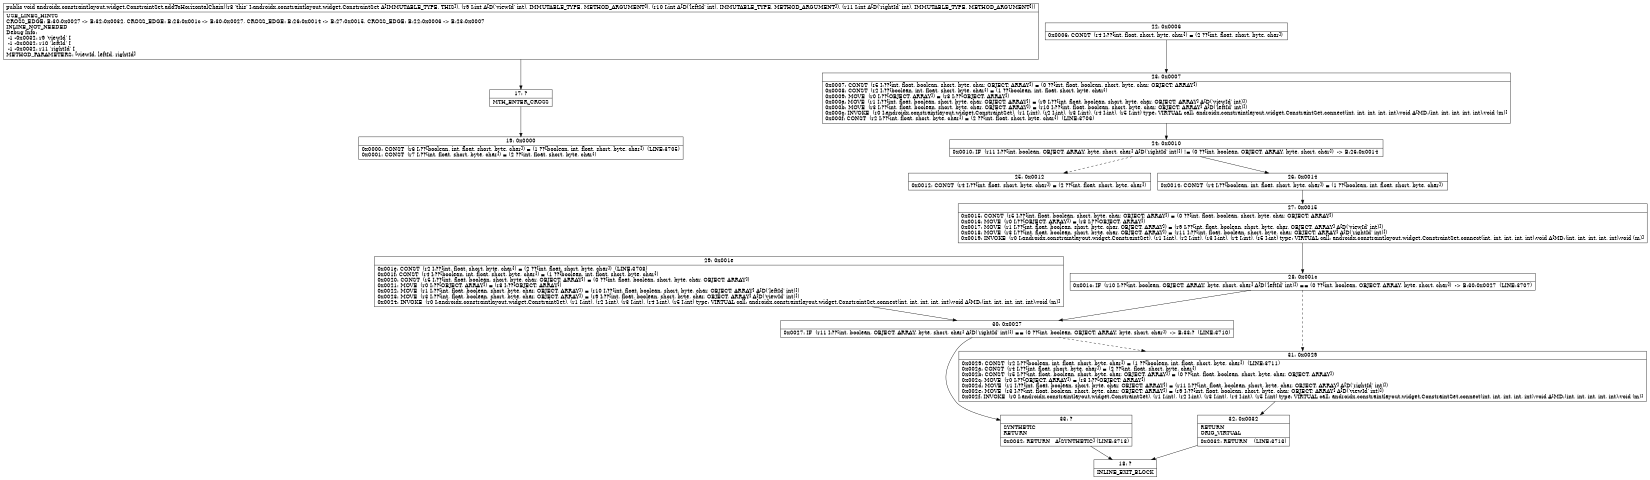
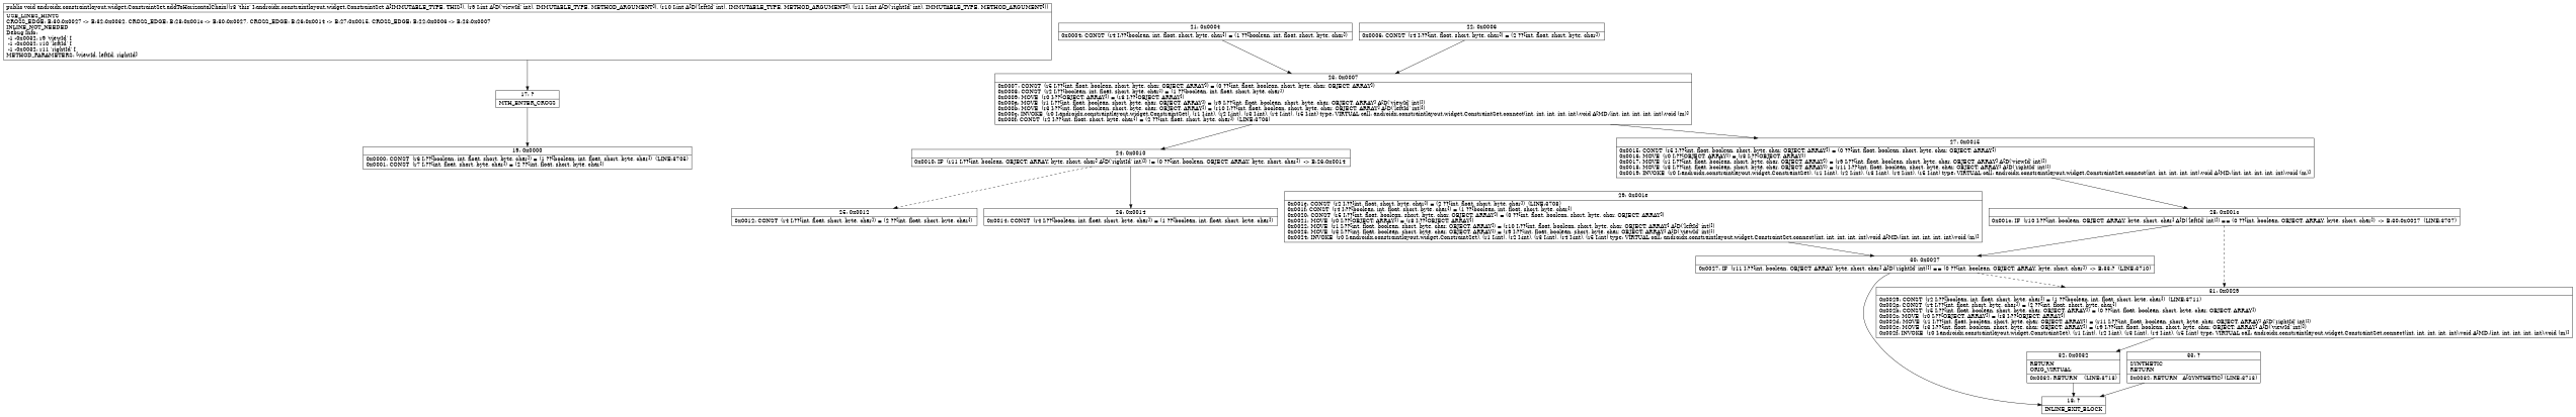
  digraph {
    node [shape=record]
    n1 [label="{17\:\ ?|MTH_ENTER_CROSS\l}"]
    n2 [label="{19\:\ 0x0000|0x0000: CONST  (r6 I:??[boolean, int, float, short, byte, char]) = (1 ??[boolean, int, float, short, byte, char])  (LINE:3705)\l0x0001: CONST  (r7 I:??[int, float, short, byte, char]) = (2 ??[int, float, short, byte, char]) \l}"]
+   n3 [label="{21\:\ 0x0004|0x0004: CONST  (r4 I:??[boolean, int, float, short, byte, char]) = (1 ??[boolean, int, float, short, byte, char]) \l}"]
    n4 [label="{23\:\ 0x0007|0x0007: CONST  (r5 I:??[int, float, boolean, short, byte, char, OBJECT, ARRAY]) = (0 ??[int, float, boolean, short, byte, char, OBJECT, ARRAY]) \l0x0008: CONST  (r2 I:??[boolean, int, float, short, byte, char]) = (1 ??[boolean, int, float, short, byte, char]) \l0x0009: MOVE  (r0 I:??[OBJECT, ARRAY]) = (r8 I:??[OBJECT, ARRAY]) \l0x000a: MOVE  (r1 I:??[int, float, boolean, short, byte, char, OBJECT, ARRAY]) = (r9 I:??[int, float, boolean, short, byte, char, OBJECT, ARRAY] A[D('viewId' int)]) \l0x000b: MOVE  (r3 I:??[int, float, boolean, short, byte, char, OBJECT, ARRAY]) = (r10 I:??[int, float, boolean, short, byte, char, OBJECT, ARRAY] A[D('leftId' int)]) \l0x000c: INVOKE  (r0 I:androidx.constraintlayout.widget.ConstraintSet), (r1 I:int), (r2 I:int), (r3 I:int), (r4 I:int), (r5 I:int) type: VIRTUAL call: androidx.constraintlayout.widget.ConstraintSet.connect(int, int, int, int, int):void A[MD:(int, int, int, int, int):void (m)]\l0x000f: CONST  (r2 I:??[int, float, short, byte, char]) = (2 ??[int, float, short, byte, char])  (LINE:3706)\l}"]
    n5 [label="{22\:\ 0x0006|0x0006: CONST  (r4 I:??[int, float, short, byte, char]) = (2 ??[int, float, short, byte, char]) \l}"]
    n6 [label="{24\:\ 0x0010|0x0010: IF  (r11 I:??[int, boolean, OBJECT, ARRAY, byte, short, char] A[D('rightId' int)]) != (0 ??[int, boolean, OBJECT, ARRAY, byte, short, char])  \-\> B:26:0x0014 \l}"]
    n7 [label="{25\:\ 0x0012|0x0012: CONST  (r4 I:??[int, float, short, byte, char]) = (2 ??[int, float, short, byte, char]) \l}"]
    n8 [label="{26\:\ 0x0014|0x0014: CONST  (r4 I:??[boolean, int, float, short, byte, char]) = (1 ??[boolean, int, float, short, byte, char]) \l}"]
    n9 [label="{27\:\ 0x0015|0x0015: CONST  (r5 I:??[int, float, boolean, short, byte, char, OBJECT, ARRAY]) = (0 ??[int, float, boolean, short, byte, char, OBJECT, ARRAY]) \l0x0016: MOVE  (r0 I:??[OBJECT, ARRAY]) = (r8 I:??[OBJECT, ARRAY]) \l0x0017: MOVE  (r1 I:??[int, float, boolean, short, byte, char, OBJECT, ARRAY]) = (r9 I:??[int, float, boolean, short, byte, char, OBJECT, ARRAY] A[D('viewId' int)]) \l0x0018: MOVE  (r3 I:??[int, float, boolean, short, byte, char, OBJECT, ARRAY]) = (r11 I:??[int, float, boolean, short, byte, char, OBJECT, ARRAY] A[D('rightId' int)]) \l0x0019: INVOKE  (r0 I:androidx.constraintlayout.widget.ConstraintSet), (r1 I:int), (r2 I:int), (r3 I:int), (r4 I:int), (r5 I:int) type: VIRTUAL call: androidx.constraintlayout.widget.ConstraintSet.connect(int, int, int, int, int):void A[MD:(int, int, int, int, int):void (m)]\l}"]
    n10 [label="{28\:\ 0x001c|0x001c: IF  (r10 I:??[int, boolean, OBJECT, ARRAY, byte, short, char] A[D('leftId' int)]) == (0 ??[int, boolean, OBJECT, ARRAY, byte, short, char])  \-\> B:30:0x0027  (LINE:3707)\l}"]
    n11 [label="{30\:\ 0x0027|0x0027: IF  (r11 I:??[int, boolean, OBJECT, ARRAY, byte, short, char] A[D('rightId' int)]) == (0 ??[int, boolean, OBJECT, ARRAY, byte, short, char])  \-\> B:33:?  (LINE:3710)\l}"]
    n12 [label="{31\:\ 0x0029|0x0029: CONST  (r2 I:??[boolean, int, float, short, byte, char]) = (1 ??[boolean, int, float, short, byte, char])  (LINE:3711)\l0x002a: CONST  (r4 I:??[int, float, short, byte, char]) = (2 ??[int, float, short, byte, char]) \l0x002b: CONST  (r5 I:??[int, float, boolean, short, byte, char, OBJECT, ARRAY]) = (0 ??[int, float, boolean, short, byte, char, OBJECT, ARRAY]) \l0x002c: MOVE  (r0 I:??[OBJECT, ARRAY]) = (r8 I:??[OBJECT, ARRAY]) \l0x002d: MOVE  (r1 I:??[int, float, boolean, short, byte, char, OBJECT, ARRAY]) = (r11 I:??[int, float, boolean, short, byte, char, OBJECT, ARRAY] A[D('rightId' int)]) \l0x002e: MOVE  (r3 I:??[int, float, boolean, short, byte, char, OBJECT, ARRAY]) = (r9 I:??[int, float, boolean, short, byte, char, OBJECT, ARRAY] A[D('viewId' int)]) \l0x002f: INVOKE  (r0 I:androidx.constraintlayout.widget.ConstraintSet), (r1 I:int), (r2 I:int), (r3 I:int), (r4 I:int), (r5 I:int) type: VIRTUAL call: androidx.constraintlayout.widget.ConstraintSet.connect(int, int, int, int, int):void A[MD:(int, int, int, int, int):void (m)]\l}"]
    n13 [label="{29\:\ 0x001e|0x001e: CONST  (r2 I:??[int, float, short, byte, char]) = (2 ??[int, float, short, byte, char])  (LINE:3708)\l0x001f: CONST  (r4 I:??[boolean, int, float, short, byte, char]) = (1 ??[boolean, int, float, short, byte, char]) \l0x0020: CONST  (r5 I:??[int, float, boolean, short, byte, char, OBJECT, ARRAY]) = (0 ??[int, float, boolean, short, byte, char, OBJECT, ARRAY]) \l0x0021: MOVE  (r0 I:??[OBJECT, ARRAY]) = (r8 I:??[OBJECT, ARRAY]) \l0x0022: MOVE  (r1 I:??[int, float, boolean, short, byte, char, OBJECT, ARRAY]) = (r10 I:??[int, float, boolean, short, byte, char, OBJECT, ARRAY] A[D('leftId' int)]) \l0x0023: MOVE  (r3 I:??[int, float, boolean, short, byte, char, OBJECT, ARRAY]) = (r9 I:??[int, float, boolean, short, byte, char, OBJECT, ARRAY] A[D('viewId' int)]) \l0x0024: INVOKE  (r0 I:androidx.constraintlayout.widget.ConstraintSet), (r1 I:int), (r2 I:int), (r3 I:int), (r4 I:int), (r5 I:int) type: VIRTUAL call: androidx.constraintlayout.widget.ConstraintSet.connect(int, int, int, int, int):void A[MD:(int, int, int, int, int):void (m)]\l}"]
    n14 [label="{33\:\ ?|SYNTHETIC\lRETURN\l|0x0032: RETURN   A[SYNTHETIC] (LINE:3713)\l}"]
    n15 [label="{32\:\ 0x0032|RETURN\lORIG_VIRTUAL\l|0x0032: RETURN    (LINE:3713)\l}"]
    n16 [label="{18\:\ ?|INLINE_EXIT_BLOCK\l}"]
    n17 [label="{public void androidx.constraintlayout.widget.ConstraintSet.addToHorizontalChain((r8 'this' I:androidx.constraintlayout.widget.ConstraintSet A[IMMUTABLE_TYPE, THIS]), (r9 I:int A[D('viewId' int), IMMUTABLE_TYPE, METHOD_ARGUMENT]), (r10 I:int A[D('leftId' int), IMMUTABLE_TYPE, METHOD_ARGUMENT]), (r11 I:int A[D('rightId' int), IMMUTABLE_TYPE, METHOD_ARGUMENT]))  | USE_LINES_HINTS\lCROSS_EDGE: B:30:0x0027 \-\> B:32:0x0032, CROSS_EDGE: B:28:0x001c \-\> B:30:0x0027, CROSS_EDGE: B:26:0x0014 \-\> B:27:0x0015, CROSS_EDGE: B:22:0x0006 \-\> B:23:0x0007\lINLINE_NOT_NEEDED\lDebug Info:\l  \-1 \-0x0032: r9 'viewId' I\l  \-1 \-0x0032: r10 'leftId' I\l  \-1 \-0x0032: r11 'rightId' I\lMETHOD_PARAMETERS: [viewId, leftId, rightId]\l}"]
    n1 -> n2
+   n3 -> n4
    n4 -> n6
    n5 -> n4
    n6 -> n7 [style=dashed]
    n6 -> n8
-   n8 -> n9
+   n4 -> n9
    n9 -> n10
    n10 -> n11
    n10 -> n12 [style=dashed]
    n11 -> n12 [style=dashed]
-   n11 -> n14
+   n11 -> n16
    n12 -> n15
    n13 -> n11
    n14 -> n16
    n15 -> n16
    n17 -> n1
  }
